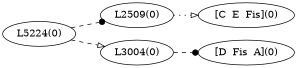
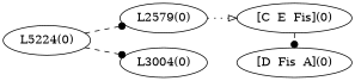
  digraph {
    rankdir=LR
    edge [arrowhead=dot style=dashed]
    n1 [label="L5224(0)"]
-   "L2579(0)" [label="L2509(0)"]
+   "L2579(0)"
    n3 [label="L3004(0)"]
    "[C  E  Fis](0)"
    "[D  Fis  A](0)"
    subgraph sub_1 {
      rank=min
      n1
    }
    subgraph sub_2 {
      rank=same
      "L2579(0)"
      n3
    }
    subgraph sub_3 {
      rank=max
      "[C  E  Fis](0)"
      "[D  Fis  A](0)"
    }
    n1 -> "L2579(0)"
-   n1 -> n3 [arrowhead=onormal]
+   n1 -> n3
    "L2579(0)" -> "[C  E  Fis](0)" [arrowhead=onormal style=dotted]
-   n3 -> "[D  Fis  A](0)"
+   "[C  E  Fis](0)" -> "[D  Fis  A](0)"
  }
